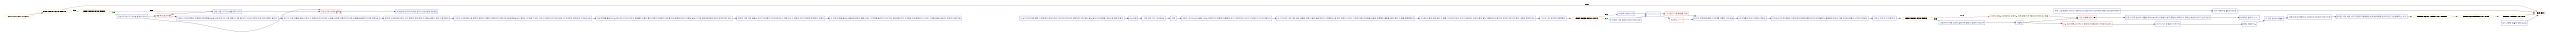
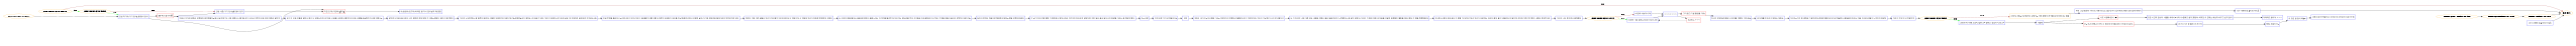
  digraph {
    fontname=Lato
    rankdir=LR
    node [color=blue fontname=Lato shape=box]
    edge [fontname=Lato]
    "QuincyRank6Convo1 begins." [color=orange shape=""]
    n2 [color=orange label="Check boolean QuincyForgiven" shape=""]
    n3 [color=orange label="Check boolean QuincyDating" shape=""]
    "Chat ends." [color=orange shape=""]
    n5 [label="안녕 자기야, 거기 있어? 할 말이 있어"]
    n6 [label="안녕 사촌, 거기 있냐? 할 말이 있다"]
    n7 [color=red label="응? 무슨 일이야? :)"]
    n8 [color=red label="지금 안 돼, 미안해. [종료.]"]
    n9 [label="그래서 이거에 관해서 오랫동안 생각해왔어... 뭐, 사실 전부 다. 너에 관해서, 나랑 팀, 네가 나타난 이후의 모든 것에 대해서 말이야"]
    n10 [label="어. 알았어. 친구야. 하려던 말 다시 집어넣지 뭐, 젠장"]
    n11 [label="내가 이 모든 것들에 얼마나 화가 나 있었는지와 내 미래, 내 꿈을 나에게서 빼앗아간 모든 사람들, 응? 특히 아서에 대해서..."]
    n12 [label="앞으로 나아갈 길은 없고, 내가 원하던 것에 대한 그 어떤... 희망도 없다고 생각했어"]
    n13 [label="그리고 난 생각하는 걸 멈추지 않았어. 어쩌면 어쩌면 하고 말이야. '야... 멍청아? 네가 원하는 건 바뀔 수 있어 그리고 어쩌면 *네가 손에 넣은 게 이제까지 꿈꿔오던 거야'라는 걸."]
    n14 [label="지금 주변을 둘러보니... 커뮤니티가 보여. 그리고 응. 물론 다 좋지 좋아. 여전히 테크병이 파리들 마냥 윙윙거리면서 귀찮게 굴고, 거기에 제대로된 돌대가리인 빅토르까지 있어"]
    n15 [label="하지만 이제 이런 일들은 우리가 처리할 수 있게 되었어. 너 덕분이다. 너 덕분에 우리가 진짜로 존재하게 되었어"]
    n16 [label="난 꼬꼬마 애들 돌보는 일을 맡게 됐고, 엘레노어는 이야기를 들려주고, 아오이는 장난감을 주고, 아이들은 속도광한테 가서 작은 기계들 만들어 달라고 부탁하고 말이야..."]
+   n17 [label="심지어 전하도 처음으로 행복해 보였어... 정말 오랫만에 봤어"]
    n18 [label="그 날 그 자식이랑 함께 그 텐트에서 뛰쳐나와서 여기까지 따라오지 않았다면 이런 일은 결코 일어나지 않았을 거라는 걸 깨닫게 됐어"]
    n19 [label="이... 사랑"]
-   n20 [label="이게 바로 그거 아니겠어?"]
+   n20 [label="이게 바로 그거 쓰지말라고?"]
    n21 [label="사랑"]
    n22 [label="그래서 내가 어... 아서한테 가서... 미안하다고 전했어. 지랄맞게 군거 미안하다고. 그리고 그냥 화가 나고 무서웠다고"]
    n23 [label="난 그 자식이 나와 다른 모든 사람을 위해서 옳은 일을 하려고 노력했다는 걸 알고 있었어. 그리고 그 점에 대한 내 마음을 어떻게 표현할지 몰랐을 때도, 항상 그 점을 존중해왔고."]
    n24 [label="아서랑 난 절대 포옹 같은 거 못할 거다, 친구야. 넌 우리가 포옹하는 꼬라지 절대 볼 수 없을꺼니까 말이야. 하지만 우린 악수했고 나한테 웃어주더라"]
    n25 [label="그리고 나도 웃으면서 말해줬어"]
    n26 [color=orange label="Check boolean QuincyArthur2" shape=""]
    n27 [label="'여전히 기분 잡치는데 뭐가 있다니까'"]
    n28 [label="'여전히 바보라니까'"]
    n29 [label="ㅋㅋㅋㅋㅋㅋㅋ"]
    n30 [color=red label="오, 퀸시. ㅋㅋㅋ"]
    n31 [color=red label="그거 듣고 기분 좋았을 거야."]
    n32 [label="아서가 웃었어! 마침내 내 유머를 이해한 거야, 응?"]
    n33 [label="내 어깨를 두드리고 대화는 대화는"]
    n34 [label="그리고... 그거 꽤 괜찮은 기분이었어. 진짜로 좋았어. 더이상 매달려서 질질끌게 만드는 마음 속 응어리들이 느껴지지 않았어"]
    n35 [label="그리고 그게 다 네 덕분이야"]
    n36 [color=orange label="Check boolean QuincyDating" shape=""]
    n37 [label="그래서, 자기야? 그냥.. 고맙다고... 말하고 싶었어.. 그리고.."]
    n38 [color=orange label="그래서, 사촌? 그냥 말하고 싶었어... 이제 평생의 친구를 갖게 되었다는 점을"]
    n39 [label="사랑해"]
    n40 [label="우린 그냥 절친이 아니라, 가족이라고. 고맙다. 여기 있어줘서. 해준 모든 일에 대해서"]
    n41 [color=red label="나도 사랑해, 퀸시. <3"]
    n42 [color=red label="난... 오. 미안해. 난 아직 그 헌신에 마주할 준비가 안된 것 같아."]
    n43 [label="내가 너한테 빚 1개 진거다. ;)"]
    n44 [label="모든 시간과 장소와 사람들 속에서... 너와 나. 꿈에도 생각 못했어. 하지만 이 관계는 세상과 바꾸고 싶지 않아"]
    n45 [label="내 거시기가 문 틈에 낀 자기야"]
    n46 [label="미래와도 말이야 ㅋㅋㅋ"]
    n47 [label="젠장, 진심이야?!"]
    n48 [label="이 모든 걸 같이 해놓-"]
    n49 [label="그래. 신경 쓰지말라고. 그러던가. 그러던가. 신경 안 써."]
-   n50 [label="내가 너한테 빚 1개 되었다는. ;)"]
-   n51 [label="하지만 이게 바로 내가 지금까지 말해왔던 바로 빌어먹을 헛소리라고. 그냥 말해두는 거야"]
-   n52 [color=orange label="Boolean QuincyNoDate is now boolean." shape=""]
+   n50 [label="내가 너한테 빚 1개 진거야. ;)"]
+   n52 [color=orange label="Boolean QuincyNoDate is now true." shape=""]
    n53 [color=orange label="Boolean QuincyDating is now false." shape=""]
    n54 [color=orange label="Boolean IsDating is now false." shape=""]
-   "QuincyRank6Convo1 begins." -> n2
+   "QuincyRank6Convo1 begins." -> n5
    n2 -> n3 [color=green label=true]
-   n2 -> "Chat ends." [color=brown label=false]
+   n2 -> "Chat ends." [color=brown label=true]
    n3 -> n5 [color=green label=true]
    n3 -> n6 [color=brown label=false]
    n5 -> n7
    n5 -> n8
-   n6 -> n7
+   n7 -> n6
    n6 -> n8
    n7 -> n9
    n8 -> n10
    n9 -> n11
    n11 -> n12
    n12 -> n13
    n13 -> n14
    n14 -> n15
    n15 -> n16
+   n16 -> n17
+   n17 -> n18
    n18 -> n19
    n19 -> n20
    n20 -> n21
    n21 -> n22
    n22 -> n23
    n23 -> n24
    n24 -> n25
    n25 -> n26
    n26 -> n27 [color=green label=false]
    n26 -> n28 [color=brown label=false]
    n27 -> n29
    n28 -> n29
    n29 -> n30
    n29 -> n31
-   n30 -> n32
+   n30 -> n27
    n31 -> n32
    n32 -> n33
    n33 -> n34
    n34 -> n35
    n35 -> n36
    n36 -> n37 [color=green label=true]
    n36 -> n38 [color=brown label=false]
    n37 -> n39
-   n38 -> n41
+   n38 -> n40
    n39 -> n41
    n39 -> n42
    n40 -> n43
    n41 -> n44
    n42 -> n45
    n43 -> "Chat ends."
    n44 -> n46
    n45 -> n47
    n47 -> n48
    n48 -> n49
-   n49 -> n51
    n50 -> "Chat ends."
-   n51 -> n52
    n52 -> n53
    n53 -> n54
    n54 -> "Chat ends."
  }
